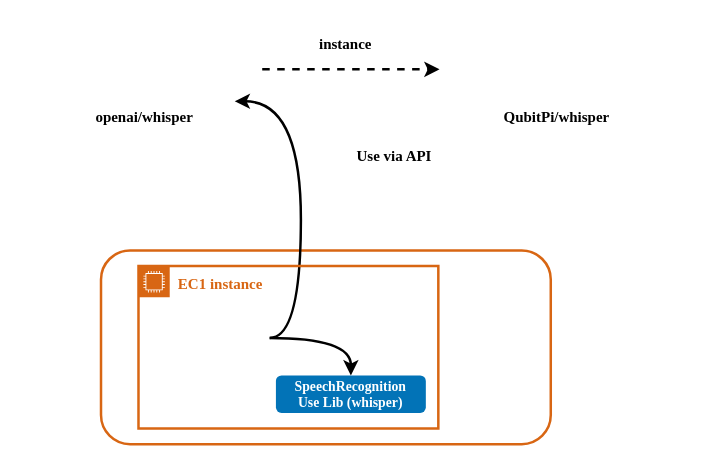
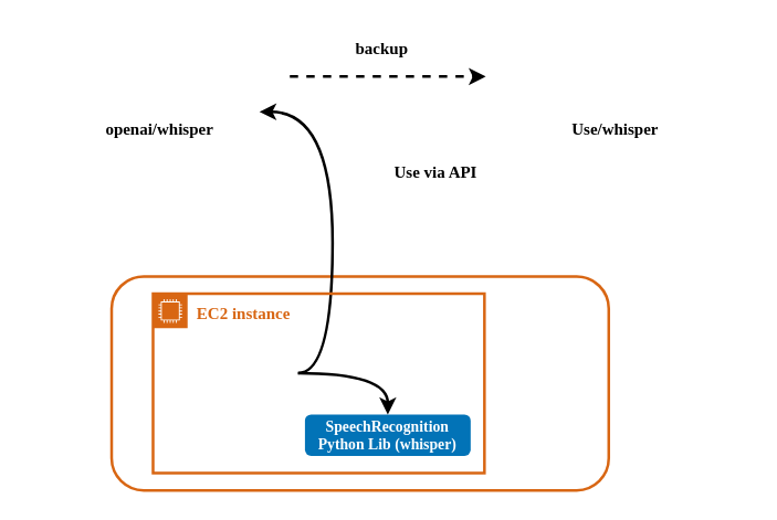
  <mxCell id="0" />
  <mxCell id="1" parent="0" />
  <mxCell id="2" value="" style="rounded=1;whiteSpace=wrap;html=1;strokeColor=#D86613;strokeWidth=2;fontStyle=1;fontFamily=Ubuntu;" parent="1" vertex="1"><mxGeometry x="80" y="200" width="360" height="155" as="geometry" /></mxCell>
  <mxCell id="3" style="edgeStyle=orthogonalEdgeStyle;rounded=0;orthogonalLoop=1;jettySize=auto;html=1;strokeWidth=2;dashed=1;" parent="1" source="4" target="6" edge="1"><mxGeometry relative="1" as="geometry" /></mxCell>
  <mxCell id="4" value="openai/whisper" style="shape=image;verticalLabelPosition=bottom;labelBackgroundColor=default;verticalAlign=top;aspect=fixed;imageAspect=0;image=https://huggingface.co/datasets/huggingface/brand-assets/resolve/main/hf-logo-with-title.png;fontStyle=1;fontFamily=Ubuntu;" parent="1" vertex="1"><mxGeometry x="20.95" y="30" width="188.09" height="50" as="geometry" /></mxCell>
  <mxCell id="5" value="Use via API" style="text;html=1;align=center;verticalAlign=middle;whiteSpace=wrap;rounded=0;fontStyle=1;fontFamily=Ubuntu;" parent="1" vertex="1"><mxGeometry x="240" y="110" width="150" height="30" as="geometry" /></mxCell>
- <mxCell id="6" value="QubitPi/whisper" style="shape=image;verticalLabelPosition=bottom;labelBackgroundColor=default;verticalAlign=top;aspect=fixed;imageAspect=0;image=https://huggingface.co/datasets/huggingface/brand-assets/resolve/main/hf-logo-with-title.png;fontStyle=1;fontFamily=Ubuntu;" parent="1" vertex="1"><mxGeometry x="350.95" y="30" width="188.09" height="50" as="geometry" /></mxCell>
- <mxCell id="7" value="instance" style="text;html=1;align=center;verticalAlign=middle;whiteSpace=wrap;rounded=0;fontStyle=1;fontFamily=Ubuntu;" parent="1" vertex="1"><mxGeometry x="200.95" y="20" width="150" height="30" as="geometry" /></mxCell>
+ <mxCell id="6" value="Use/whisper" style="shape=image;verticalLabelPosition=bottom;labelBackgroundColor=default;verticalAlign=top;aspect=fixed;imageAspect=0;image=https://huggingface.co/datasets/huggingface/brand-assets/resolve/main/hf-logo-with-title.png;fontStyle=1;fontFamily=Ubuntu;" parent="1" vertex="1"><mxGeometry x="350.95" y="30" width="188.09" height="50" as="geometry" /></mxCell>
+ <mxCell id="7" value="backup" style="text;html=1;align=center;verticalAlign=middle;whiteSpace=wrap;rounded=0;fontStyle=1;fontFamily=Ubuntu;" parent="1" vertex="1"><mxGeometry x="200.95" y="20" width="150" height="30" as="geometry" /></mxCell>
  <mxCell id="8" style="edgeStyle=orthogonalEdgeStyle;rounded=0;orthogonalLoop=1;jettySize=auto;html=1;exitX=1;exitY=0.25;exitDx=0;exitDy=0;entryX=0.883;entryY=1.011;entryDx=0;entryDy=0;strokeWidth=2;curved=1;entryPerimeter=0;" parent="1" source="13" target="4" edge="1"><mxGeometry relative="1" as="geometry"><Array as="points"><mxPoint x="240" y="270" /><mxPoint x="240" y="81" /></Array></mxGeometry></mxCell>
- <mxCell id="9" value="&lt;font face=&quot;Ubuntu&quot; style=&quot;font-size: 11px;&quot; color=&quot;#ffffff&quot;&gt;&lt;b style=&quot;&quot;&gt;SpeechRecognition&lt;/b&gt;&lt;/font&gt;&lt;div style=&quot;font-size: 11px;&quot;&gt;&lt;font face=&quot;Ubuntu&quot; style=&quot;font-size: 11px;&quot; color=&quot;#ffffff&quot;&gt;&lt;b style=&quot;&quot;&gt;Use Lib (whisper)&lt;/b&gt;&lt;/font&gt;&lt;/div&gt;" style="rounded=1;whiteSpace=wrap;html=1;strokeColor=none;fillColor=#0273B7;" parent="1" vertex="1"><mxGeometry x="220" y="300" width="120" height="30" as="geometry" /></mxCell>
+ <mxCell id="9" value="&lt;font face=&quot;Ubuntu&quot; style=&quot;font-size: 11px;&quot; color=&quot;#ffffff&quot;&gt;&lt;b style=&quot;&quot;&gt;SpeechRecognition&lt;/b&gt;&lt;/font&gt;&lt;div style=&quot;font-size: 11px;&quot;&gt;&lt;font face=&quot;Ubuntu&quot; style=&quot;font-size: 11px;&quot; color=&quot;#ffffff&quot;&gt;&lt;b style=&quot;&quot;&gt;Python Lib (whisper)&lt;/b&gt;&lt;/font&gt;&lt;/div&gt;" style="rounded=1;whiteSpace=wrap;html=1;strokeColor=none;fillColor=#0273B7;" parent="1" vertex="1"><mxGeometry x="220" y="300" width="120" height="30" as="geometry" /></mxCell>
  <mxCell id="10" value="" style="shape=image;verticalLabelPosition=bottom;labelBackgroundColor=default;verticalAlign=top;aspect=fixed;imageAspect=0;image=https://miro.medium.com/v2/resize:fit:600/1*W02WEmR0_JeJXfLWN2zHwQ.png;fontStyle=1;fontFamily=Ubuntu;" parent="1" vertex="1"><mxGeometry x="350" y="243.5" width="80" height="60" as="geometry" /></mxCell>
- <mxCell id="11" value="EC1 instance" style="points=[[0,0],[0.25,0],[0.5,0],[0.75,0],[1,0],[1,0.25],[1,0.5],[1,0.75],[1,1],[0.75,1],[0.5,1],[0.25,1],[0,1],[0,0.75],[0,0.5],[0,0.25]];outlineConnect=0;gradientColor=none;html=1;whiteSpace=wrap;fontSize=12;fontStyle=1;container=1;pointerEvents=0;collapsible=0;recursiveResize=0;shape=mxgraph.aws4.group;grIcon=mxgraph.aws4.group_ec2_instance_contents;strokeColor=#D86613;fillColor=none;verticalAlign=top;align=left;spacingLeft=30;fontColor=#D86613;dashed=0;strokeWidth=2;fontFamily=Ubuntu;" parent="1" vertex="1"><mxGeometry x="110" y="212.5" width="240" height="130" as="geometry" /></mxCell>
+ <mxCell id="11" value="EC2 instance" style="points=[[0,0],[0.25,0],[0.5,0],[0.75,0],[1,0],[1,0.25],[1,0.5],[1,0.75],[1,1],[0.75,1],[0.5,1],[0.25,1],[0,1],[0,0.75],[0,0.5],[0,0.25]];outlineConnect=0;gradientColor=none;html=1;whiteSpace=wrap;fontSize=12;fontStyle=1;container=1;pointerEvents=0;collapsible=0;recursiveResize=0;shape=mxgraph.aws4.group;grIcon=mxgraph.aws4.group_ec2_instance_contents;strokeColor=#D86613;fillColor=none;verticalAlign=top;align=left;spacingLeft=30;fontColor=#D86613;dashed=0;strokeWidth=2;fontFamily=Ubuntu;" parent="1" vertex="1"><mxGeometry x="110" y="212.5" width="240" height="130" as="geometry" /></mxCell>
  <mxCell id="12" style="edgeStyle=orthogonalEdgeStyle;rounded=0;orthogonalLoop=1;jettySize=auto;html=1;exitX=1;exitY=0.25;exitDx=0;exitDy=0;entryX=0.5;entryY=0;entryDx=0;entryDy=0;curved=1;strokeWidth=2;" parent="1" source="13" target="9" edge="1"><mxGeometry relative="1" as="geometry" /></mxCell>
  <mxCell id="13" value="" style="shape=image;verticalLabelPosition=bottom;labelBackgroundColor=default;verticalAlign=top;aspect=fixed;imageAspect=0;image=https://repository-images.githubusercontent.com/596892/cc2c69ec-9251-4b33-8283-b86a8659c9cb;" parent="1" vertex="1"><mxGeometry x="135" y="250" width="80" height="80" as="geometry" /></mxCell>
